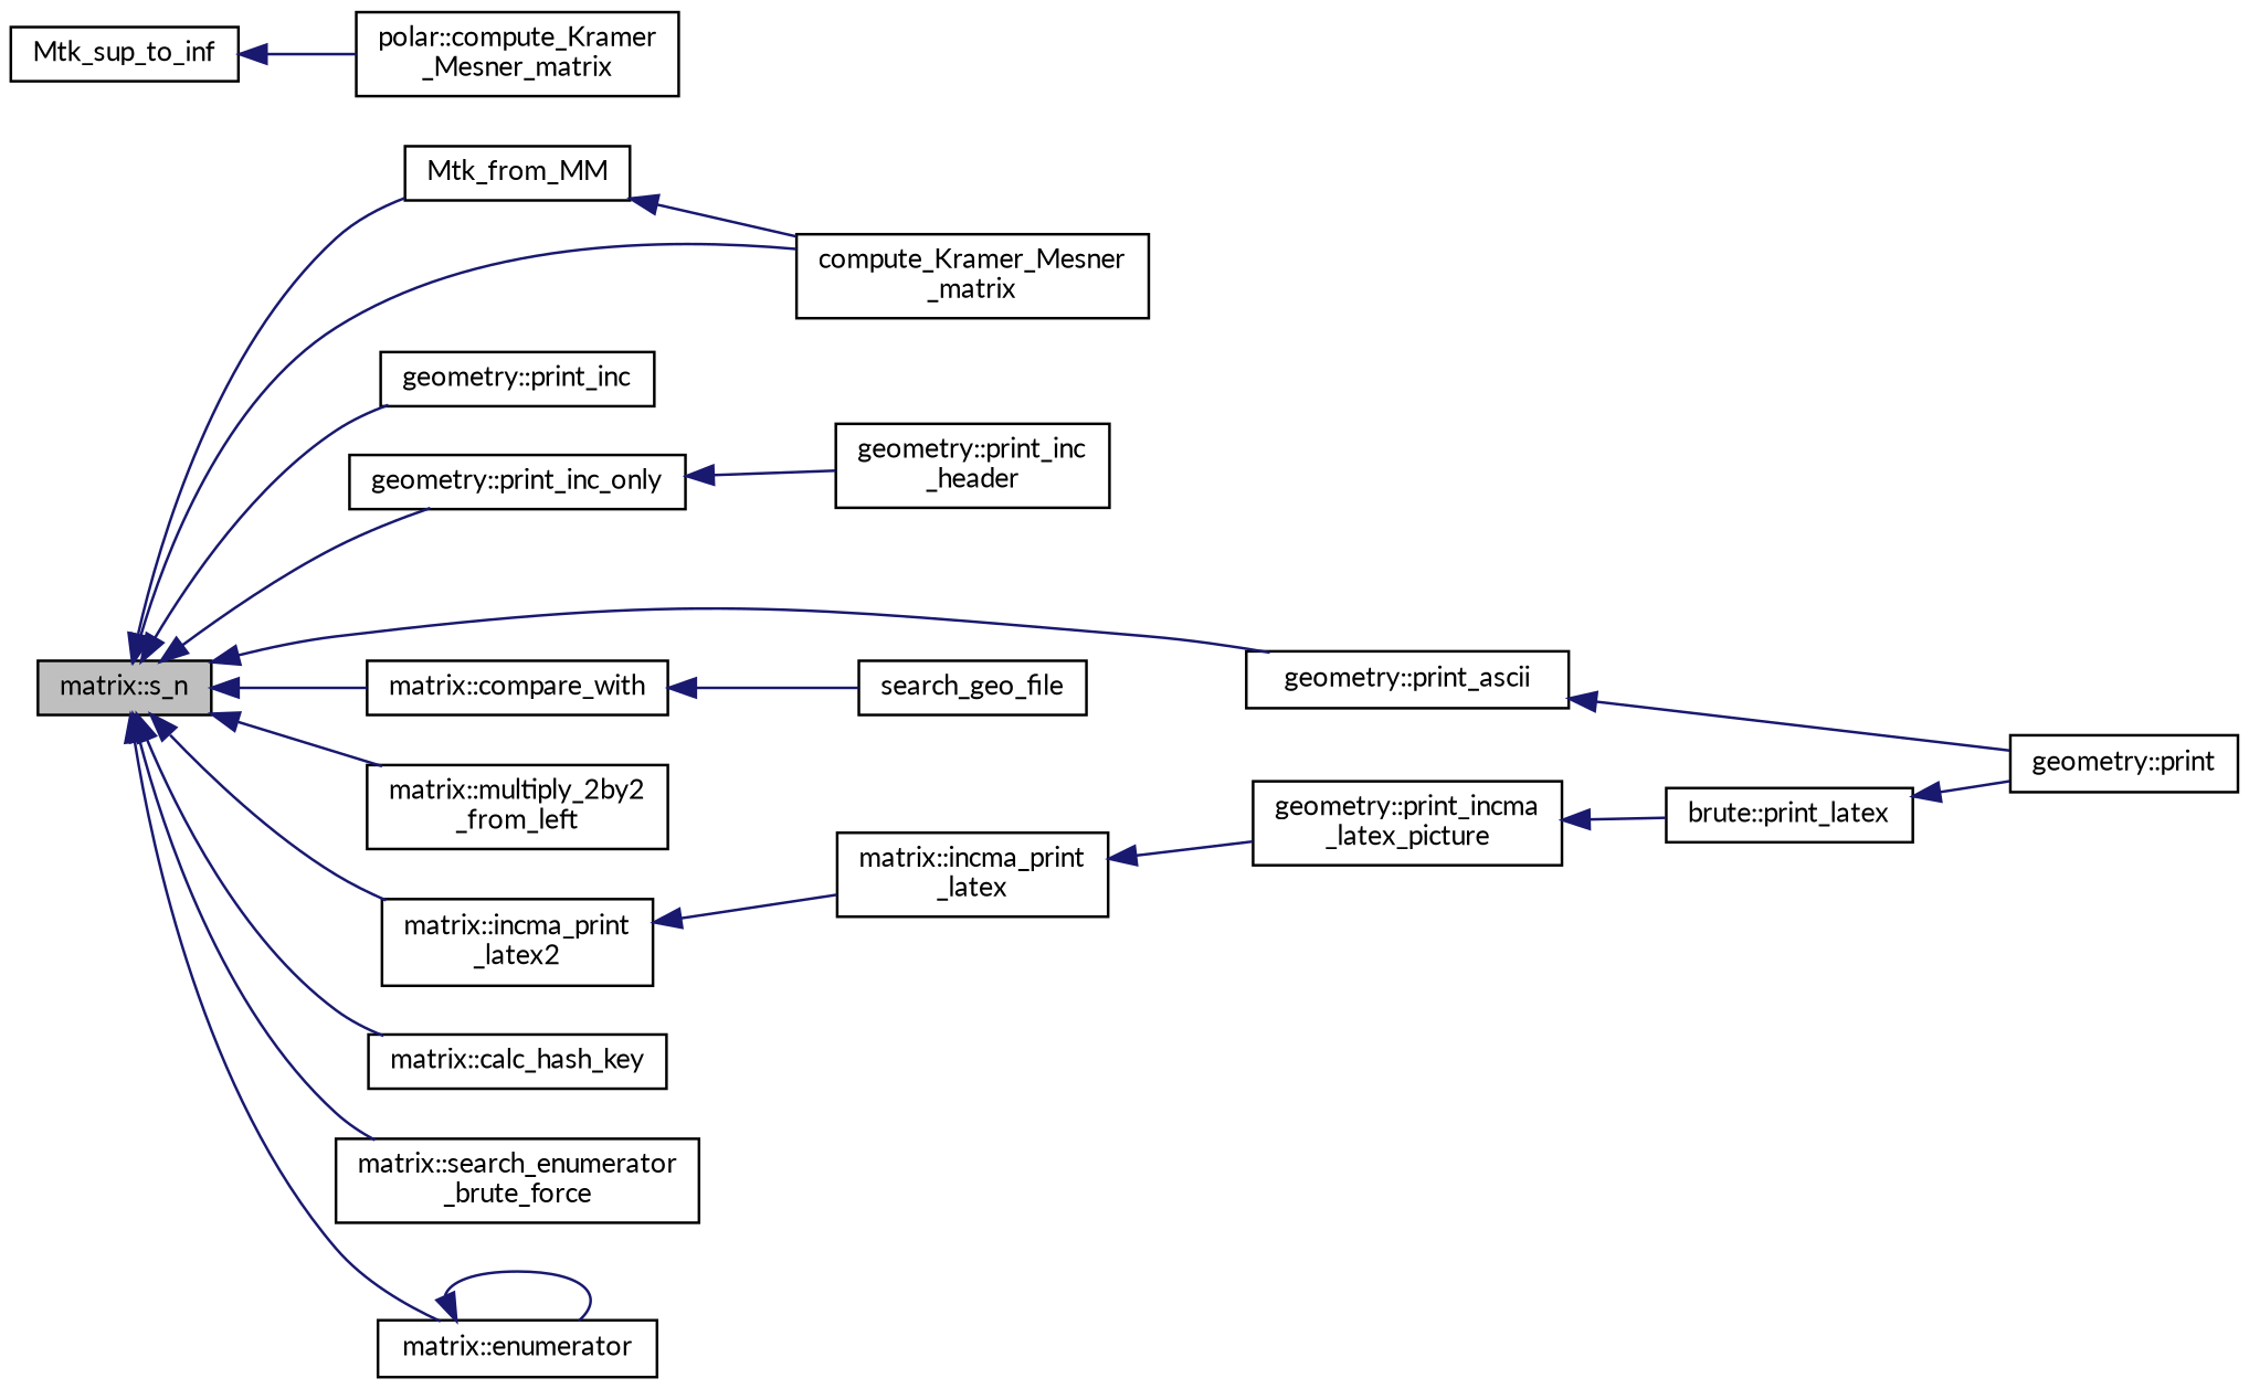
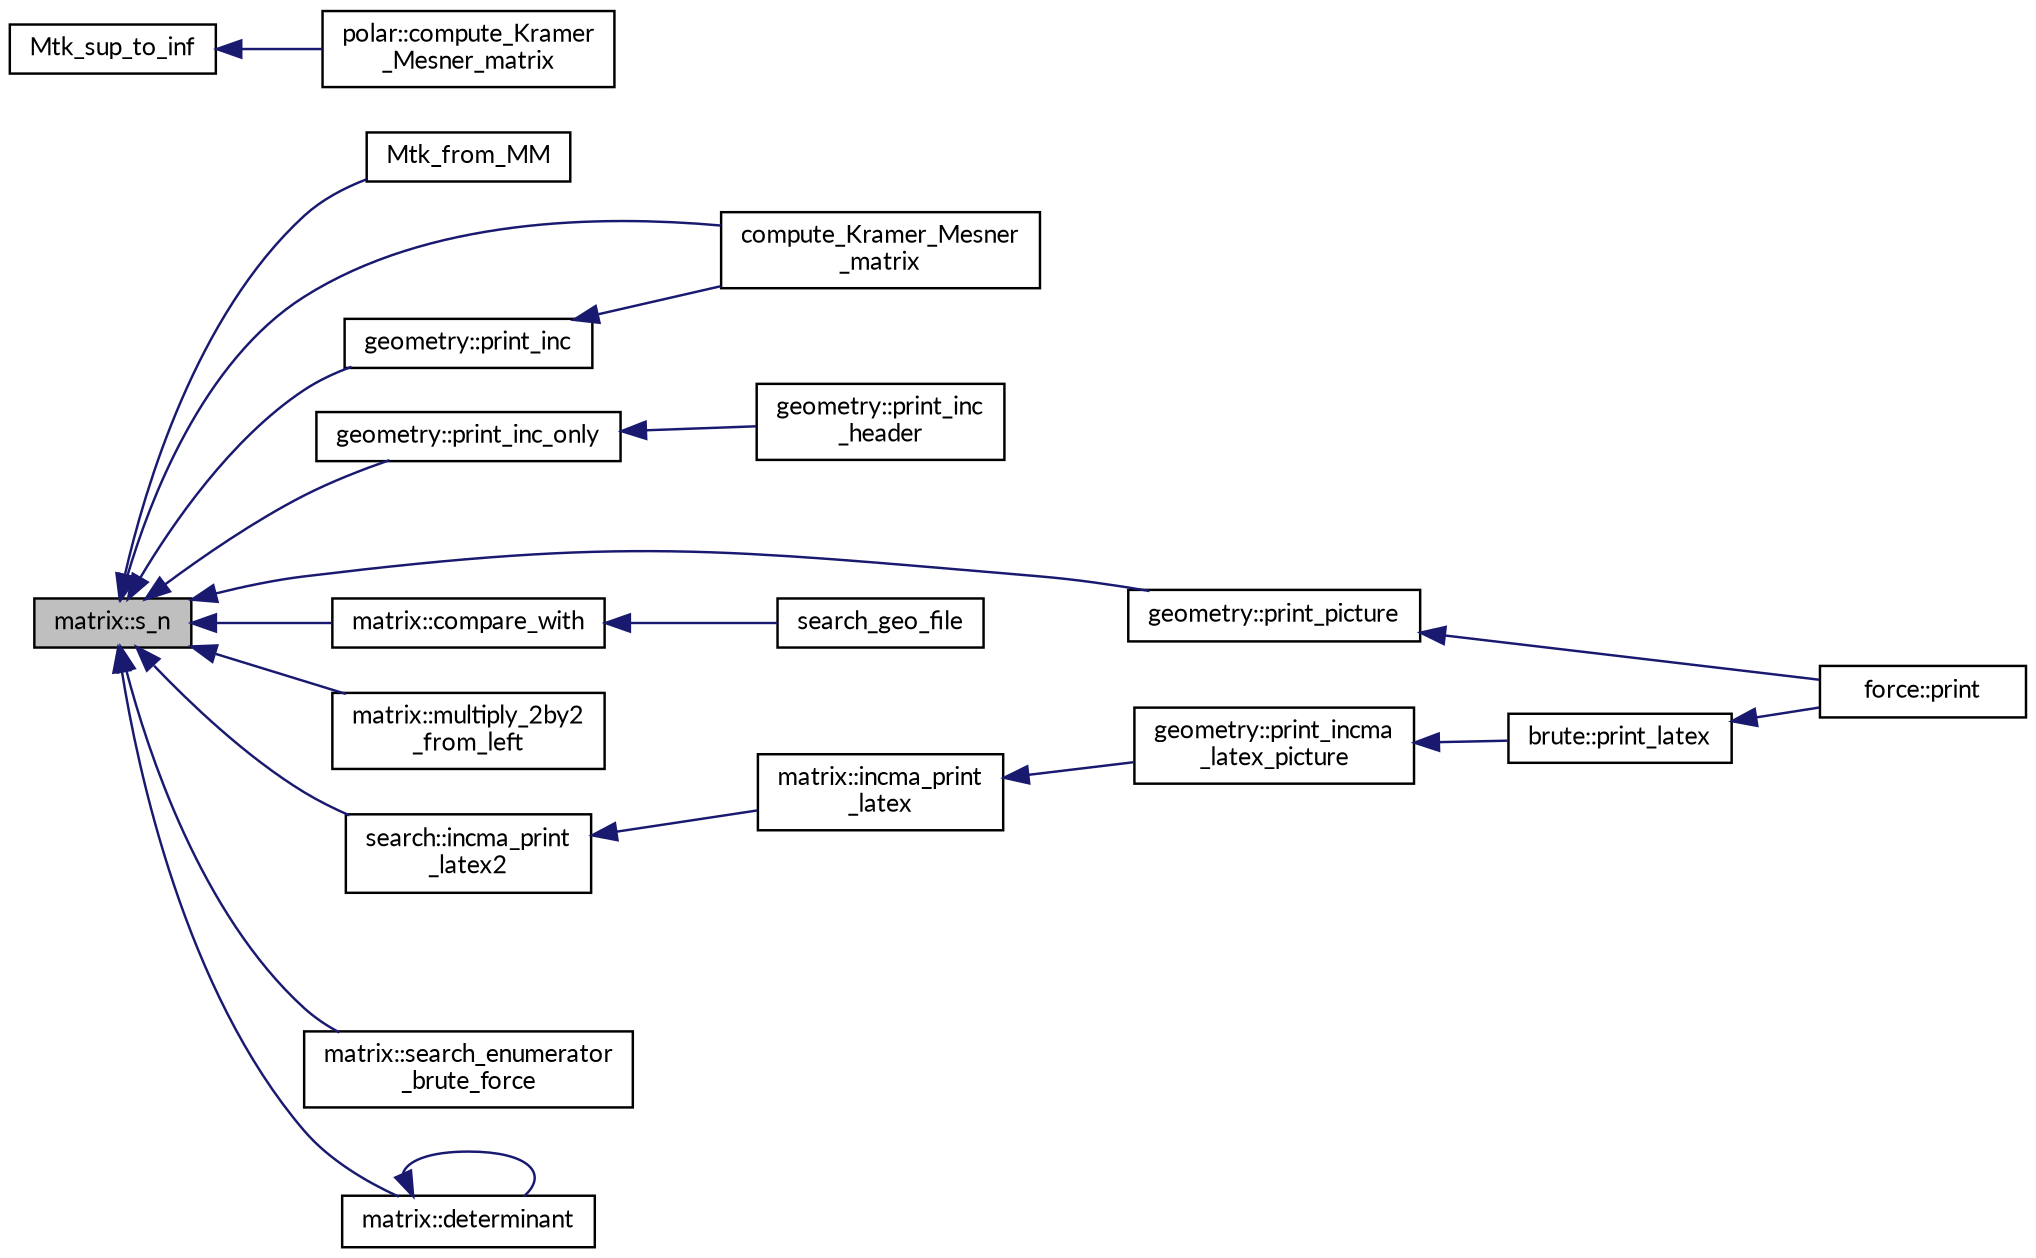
  digraph {
    fontname=Lato
    rankdir=LR
    node [color=black fillcolor=white fontname=Lato fontsize=10 shape=record style=filled]
    edge [color=midnightblue dir=back fontname=Lato fontsize=10 labelfontname=Helvetica labelfontsize=10 style=solid]
    n1 [fillcolor=grey75 fontcolor=black height=0.2 label="matrix::s_n" width=0.4]
    n2 [height=0.2 label=Mtk_from_MM width=0.4]
    n3 [height=0.2 label="compute_Kramer_Mesner\l_matrix" width=0.4]
    n4 [height=0.2 label="geometry::print_inc" width=0.4]
    n5 [height=0.2 label="geometry::print_inc_only" width=0.4]
-   n6 [height=0.2 label="geometry::print_ascii" width=0.4]
+   n6 [height=0.2 label="geometry::print_picture" width=0.4]
    n7 [height=0.2 label="matrix::compare_with" width=0.4]
    n8 [height=0.2 label="matrix::multiply_2by2\l_from_left" width=0.4]
-   n9 [height=0.2 label="matrix::incma_print\l_latex2" width=0.4]
-   n10 [height=0.2 label="matrix::calc_hash_key" width=0.4]
+   n9 [height=0.2 label="search::incma_print\l_latex2" width=0.4]
    n11 [height=0.2 label="matrix::search_enumerator\l_brute_force" width=0.4]
-   n12 [height=0.2 label="matrix::enumerator" width=0.4]
+   n12 [height=0.2 label="matrix::determinant" width=0.4]
    n13 [height=0.2 label=Mtk_sup_to_inf width=0.4]
    n14 [height=0.2 label="polar::compute_Kramer\l_Mesner_matrix" width=0.4]
    n15 [height=0.2 label="geometry::print_inc\l_header" width=0.4]
-   n16 [height=0.2 label="geometry::print" width=0.4]
+   n16 [height=0.2 label="force::print" width=0.4]
    n17 [height=0.2 label=search_geo_file width=0.4]
    n18 [height=0.2 label="matrix::incma_print\l_latex" width=0.4]
    n19 [height=0.2 label="geometry::print_incma\l_latex_picture" width=0.4]
    n20 [height=0.2 label="brute::print_latex" width=0.4]
    n1 -> n2
    n1 -> n3
    n1 -> n4
    n1 -> n5
    n1 -> n6
    n1 -> n7
    n1 -> n8
    n1 -> n9
-   n1 -> n10
    n1 -> n11
    n1 -> n12
-   n2 -> n3
+   n4 -> n3
    n5 -> n15
    n6 -> n16
    n7 -> n17
    n9 -> n18
    n12 -> n12
    n13 -> n14
    n18 -> n19
    n19 -> n20
    n20 -> n16
  }
